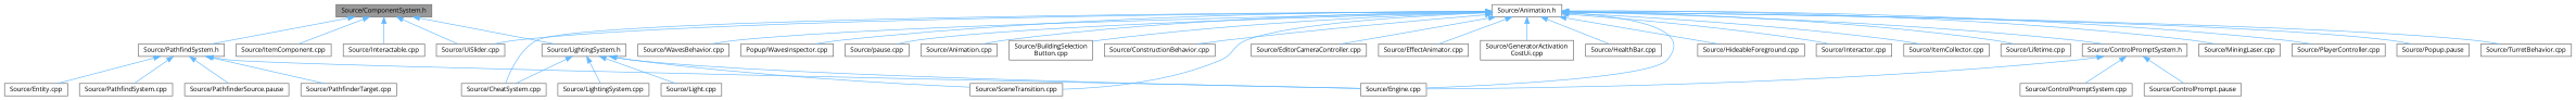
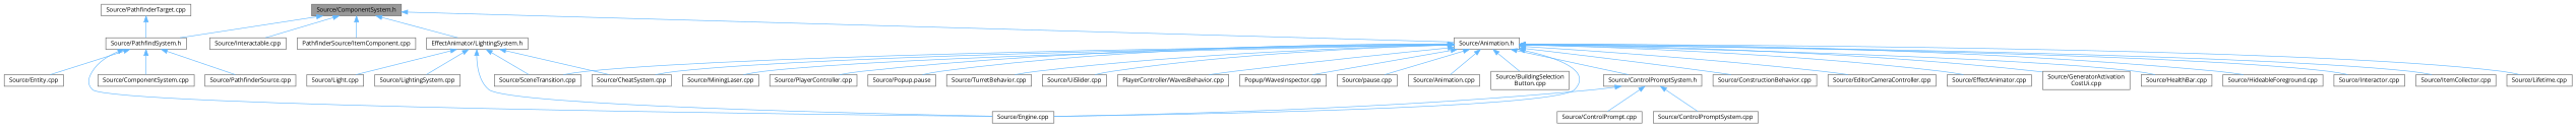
  digraph {
    fontname="Open Sans"
    node [color=grey40 fillcolor=white fontname="Open Sans" fontsize=10 shape=box style=filled]
    edge [color=steelblue1 dir=back fontname="Open Sans" fontsize=10 labelfontname=Helvetica labelfontsize=10 style=solid]
    n1 [color=gray40 fillcolor=grey60 fontcolor=black height=0.2 label="Source/ComponentSystem.h" width=0.4]
    n2 [height=0.2 label="Source/Animation.h" width=0.4]
    n3 [height=0.2 label="Source/Interactable.cpp" width=0.4]
-   n4 [height=0.2 label="Source/ItemComponent.cpp" width=0.4]
-   n5 [height=0.2 label="Source/LightingSystem.h" width=0.4]
+   n4 [height=0.2 label="PathfinderSource/ItemComponent.cpp" width=0.4]
+   n5 [height=0.2 label="EffectAnimator/LightingSystem.h" width=0.4]
    n6 [height=0.2 label="Source/PathfindSystem.h" width=0.4]
    n7 [height=0.2 label="Source/Animation.cpp" width=0.4]
    n8 [height=0.2 label="Source/BuildingSelection\lButton.cpp" width=0.4]
    n9 [height=0.2 label="Source/CheatSystem.cpp" width=0.4]
    n10 [height=0.2 label="Source/ConstructionBehavior.cpp" width=0.4]
    n11 [height=0.2 label="Source/ControlPromptSystem.h" width=0.4]
    n12 [height=0.2 label="Source/Engine.cpp" width=0.4]
    n13 [height=0.2 label="Source/EditorCameraController.cpp" width=0.4]
    n14 [height=0.2 label="Source/EffectAnimator.cpp" width=0.4]
    n15 [height=0.2 label="Source/GeneratorActivation\lCostUi.cpp" width=0.4]
    n16 [height=0.2 label="Source/HealthBar.cpp" width=0.4]
    n17 [height=0.2 label="Source/HideableForeground.cpp" width=0.4]
    n18 [height=0.2 label="Source/Interactor.cpp" width=0.4]
    n19 [height=0.2 label="Source/ItemCollector.cpp" width=0.4]
    n20 [height=0.2 label="Source/Lifetime.cpp" width=0.4]
    n21 [height=0.2 label="Source/MiningLaser.cpp" width=0.4]
    n22 [height=0.2 label="Source/PlayerController.cpp" width=0.4]
    n23 [height=0.2 label="Source/Popup.pause" width=0.4]
    n24 [height=0.2 label="Source/SceneTransition.cpp" width=0.4]
    n25 [height=0.2 label="Source/TurretBehavior.cpp" width=0.4]
    n26 [height=0.2 label="Source/UiSlider.cpp" width=0.4]
-   n27 [height=0.2 label="Source/WavesBehavior.cpp" width=0.4]
+   n27 [height=0.2 label="PlayerController/WavesBehavior.cpp" width=0.4]
    n28 [height=0.2 label="Popup/WavesInspector.cpp" width=0.4]
    n29 [height=0.2 label="Source/pause.cpp" width=0.4]
    n30 [height=0.2 label="Source/Light.cpp" width=0.4]
    n31 [height=0.2 label="Source/LightingSystem.cpp" width=0.4]
    n32 [height=0.2 label="Source/Entity.cpp" width=0.4]
-   n33 [height=0.2 label="Source/PathfindSystem.cpp" width=0.4]
-   n34 [height=0.2 label="Source/PathfinderSource.pause" width=0.4]
+   n33 [height=0.2 label="Source/ComponentSystem.cpp" width=0.4]
+   n34 [height=0.2 label="Source/PathfinderSource.cpp" width=0.4]
    n35 [height=0.2 label="Source/PathfinderTarget.cpp" width=0.4]
-   n36 [height=0.2 label="Source/ControlPrompt.pause" width=0.4]
+   n36 [height=0.2 label="Source/ControlPrompt.cpp" width=0.4]
    n37 [height=0.2 label="Source/ControlPromptSystem.cpp" width=0.4]
-   n1 -> n26
+   n1 -> n2
    n1 -> n3
    n1 -> n4
    n1 -> n5
    n1 -> n6
    n2 -> n7
    n2 -> n8
    n2 -> n9
    n2 -> n10
    n2 -> n11
    n2 -> n12
    n2 -> n13
    n2 -> n14
    n2 -> n15
    n2 -> n16
    n2 -> n17
    n2 -> n18
    n2 -> n19
    n2 -> n20
    n2 -> n21
    n2 -> n22
    n2 -> n23
    n2 -> n24
    n2 -> n25
    n2 -> n26
    n2 -> n27
    n2 -> n28
    n2 -> n29
    n5 -> n9
    n5 -> n12
    n5 -> n24
    n5 -> n30
    n5 -> n31
    n6 -> n12
    n6 -> n32
    n6 -> n33
    n6 -> n34
-   n6 -> n35
+   n35 -> n6
    n11 -> n12
    n11 -> n36
    n11 -> n37
  }
